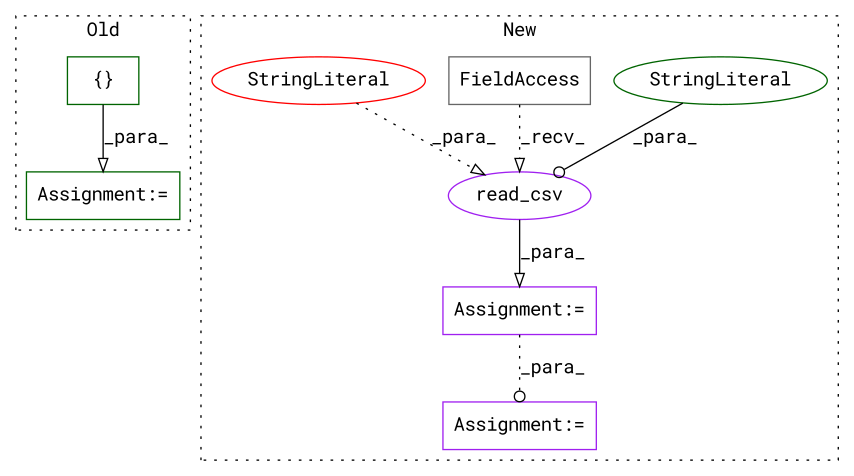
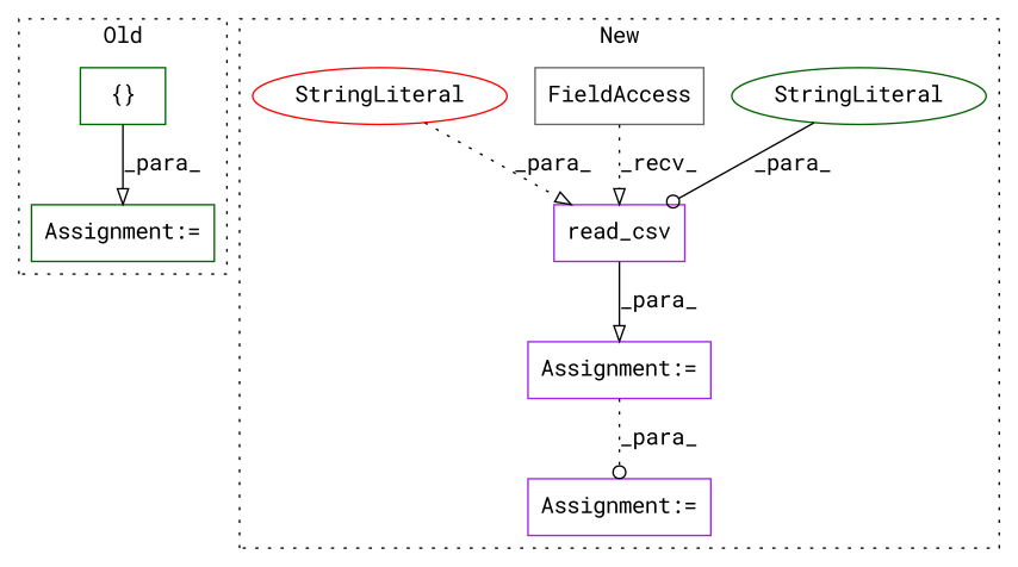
  digraph {
    fontname="Roboto Mono"
    node [a=7 l=1 shape=box color=darkgreen fontname="Roboto Mono"]
    edge [style=solid arrowhead=onormal fontname="Roboto Mono"]
    n1 [a=4 l="6,2" label="{}" s="2355,3139"]
    n2 [label="Assignment:=" s=2323]
-   n3 [a=32 l="9,1" label=read_csv s="2396,2442" shape=ellipse color=purple]
+   n3 [a=32 l="9,1" label=read_csv s="2396,2442" color=purple]
    n4 [l=29 label="Assignment:=" s=2599 color=purple]
    n5 [a=45 l=32 label=StringLiteral s=2405 shape=ellipse]
    n6 [a=22 l=6 label=FieldAccess s=2389 color=gray40]
    n7 [a=45 l=4 label=StringLiteral s=2438 shape=ellipse color=red]
    n8 [label="Assignment:=" s=2388 color=purple]
    subgraph cluster_1 {
      label=Old
      style=dotted
      n1
      n2
    }
    subgraph cluster_2 {
      label=New
      style=dotted
      n3
      n4
      n5
      n6
      n7
      n8
    }
    n1 -> n2 [label=_para_]
    n3 -> n8 [label=_para_]
    n5 -> n3 [label=_para_ arrowhead=odot]
    n6 -> n3 [label=_recv_ style=dotted]
    n7 -> n3 [label=_para_ style=dotted]
    n8 -> n4 [label=_para_ style=dotted arrowhead=odot]
  }
